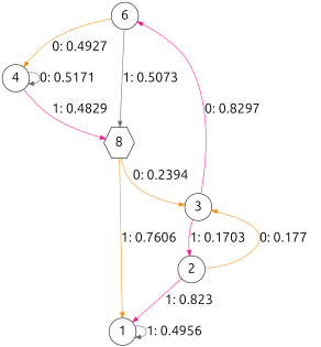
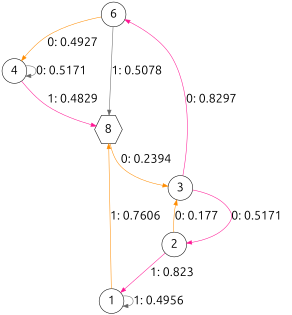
  digraph {
    fontname=Ubuntu
    node [fontname=Ubuntu fontsize=24 shape=circle]
    edge [color=darkorange fontname=Ubuntu fontsize=24]
    6
    4
    n3 [label=8 shape=hexagon]
    2
    1
    3
    6 -> 4 [label="0: 0.4927   "]
-   6 -> n3 [color=gray40 label="1: 0.5073   "]
+   6 -> n3 [color=gray40 label="1: 0.5078   "]
    4 -> 4 [color=gray40 label="0: 0.5171   "]
    4 -> n3 [color=deeppink label="1: 0.4829   "]
-   n3 -> 1 [label="1: 0.7606   "]
+   1 -> n3 [label="1: 0.7606   "]
    n3 -> 3 [label="0: 0.2394   "]
    2 -> 1 [color=deeppink label="1: 0.823    "]
    2 -> 3 [label="0: 0.177    "]
    1 -> 1 [color=gray40 label="1: 0.4956   "]
    3 -> 6 [color=deeppink label="0: 0.8297   "]
-   3 -> 2 [color=deeppink label="1: 0.1703   "]
+   3 -> 2 [color=deeppink label="0: 0.5171   "]
  }
